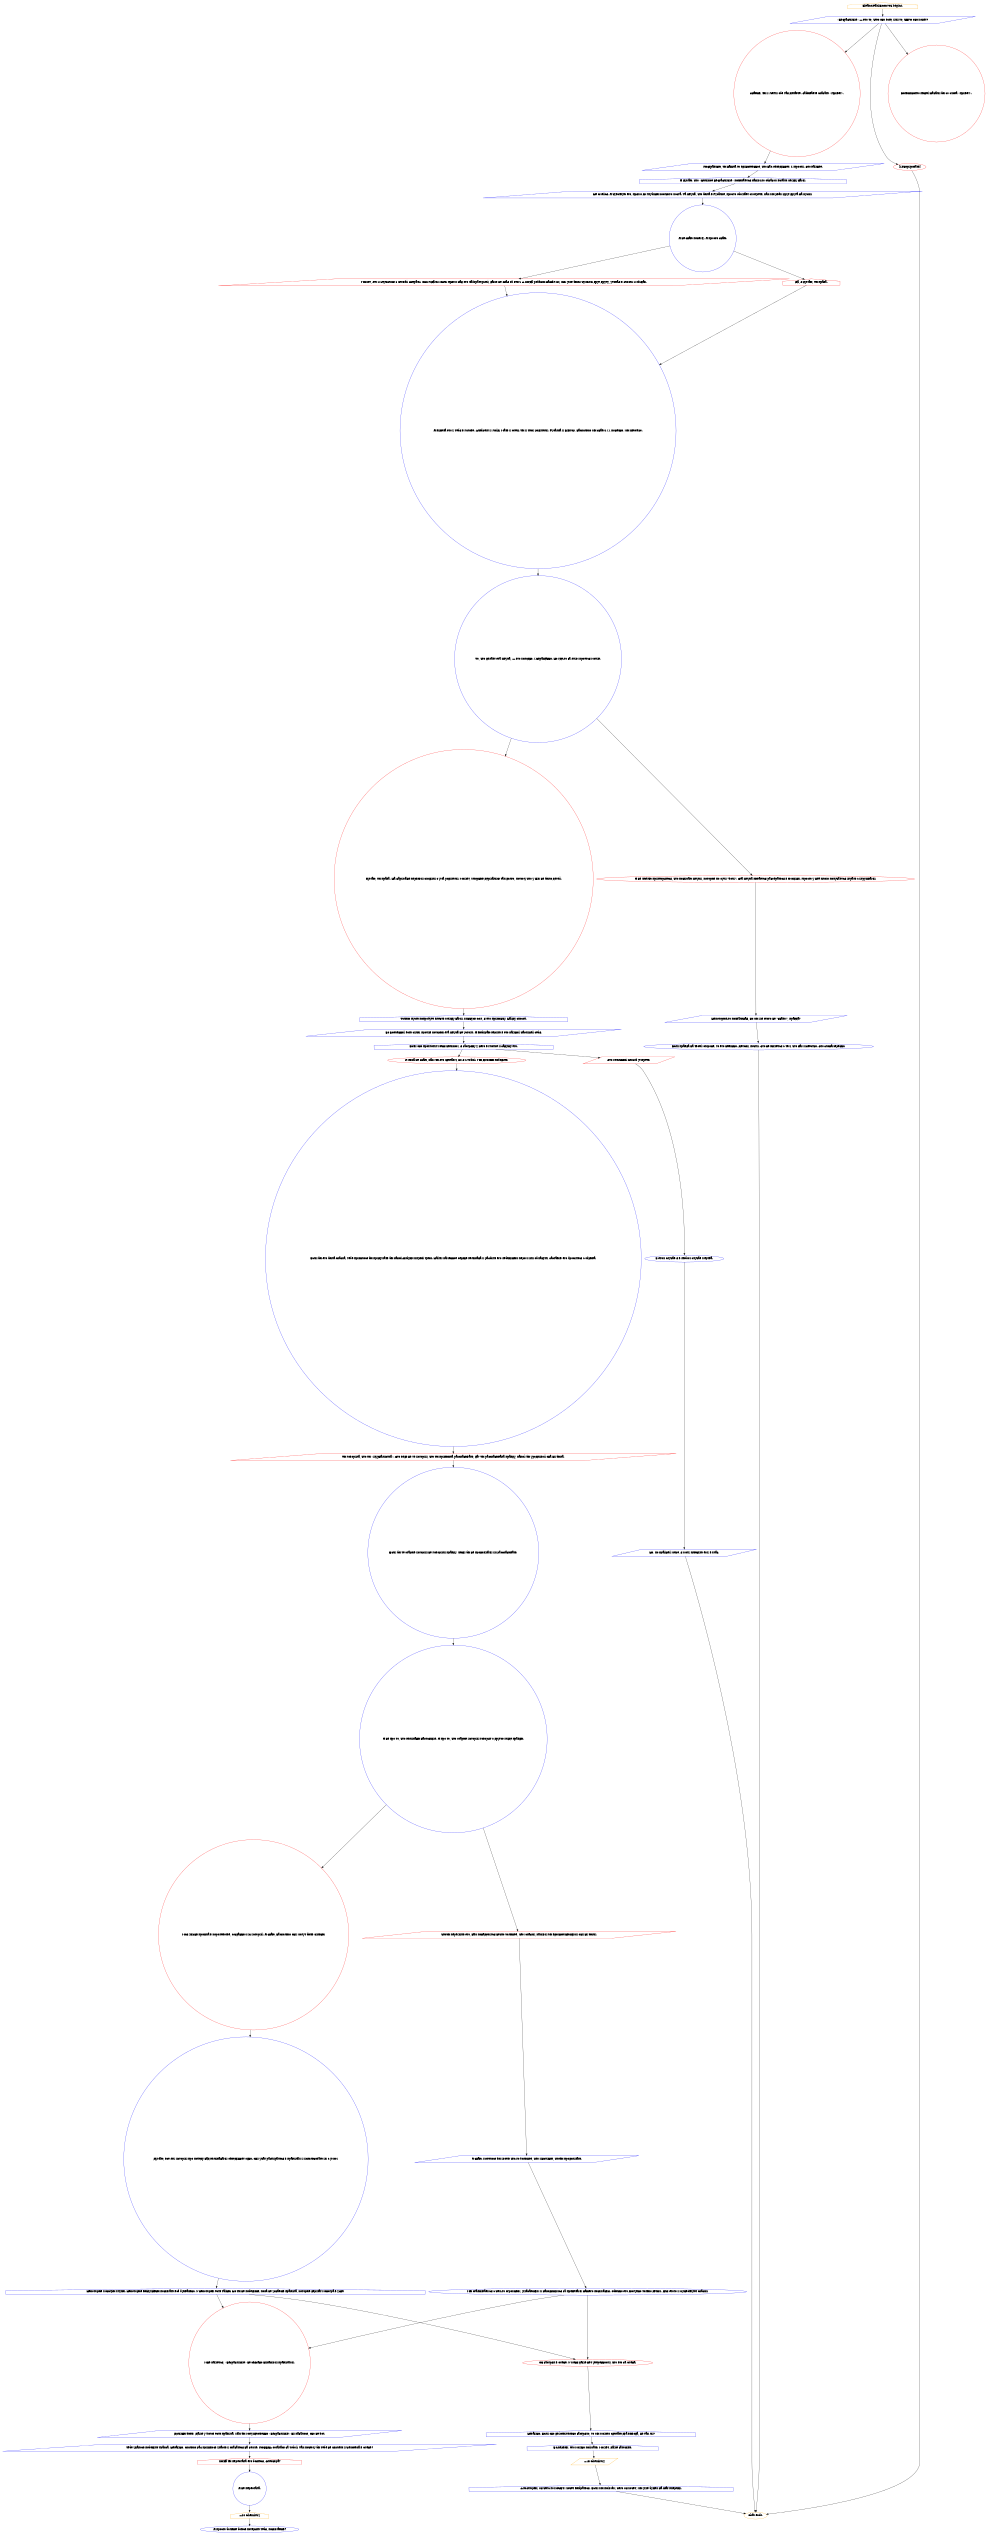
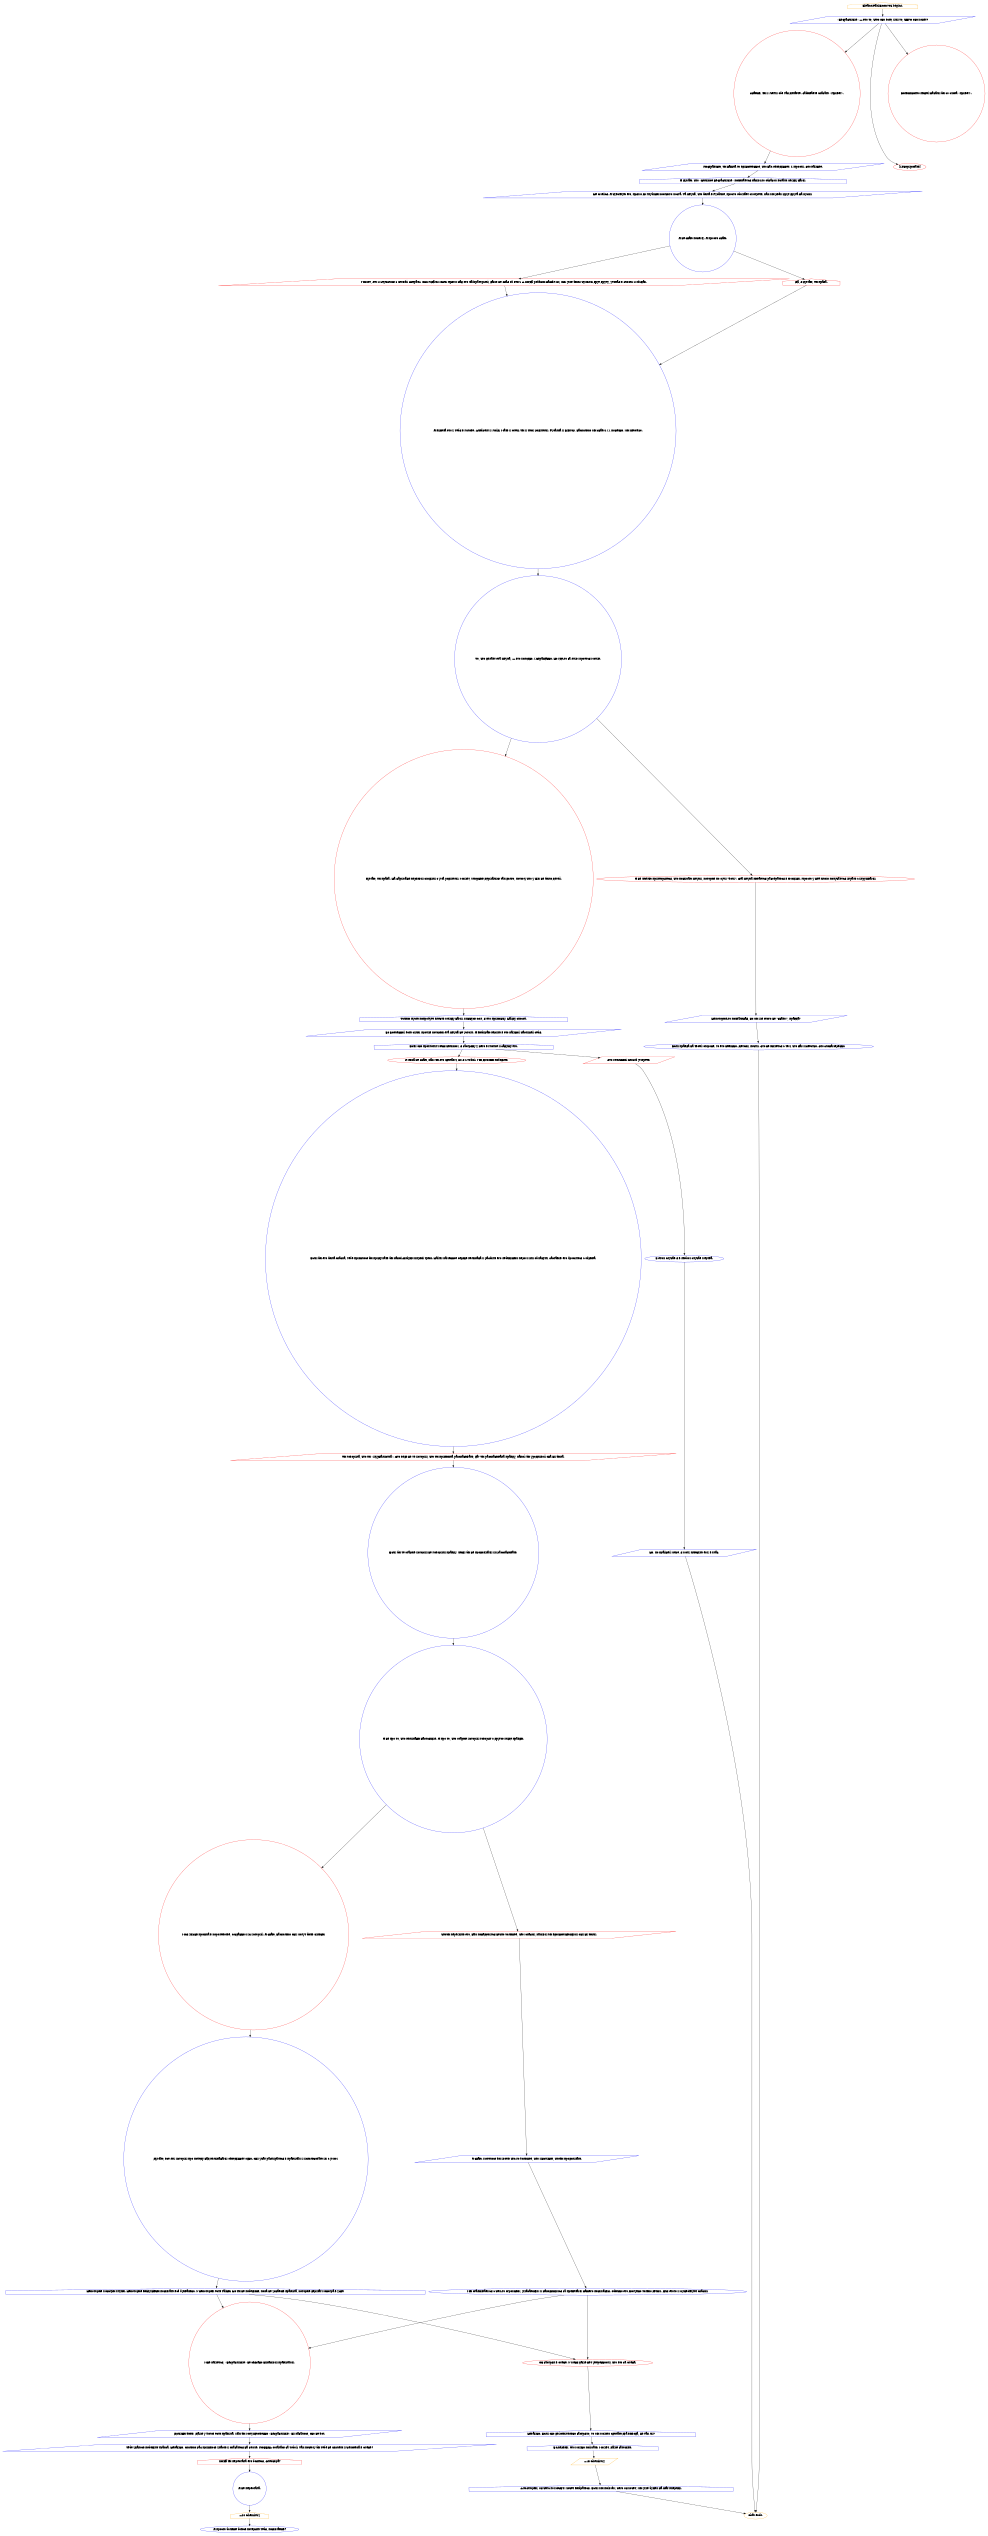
  digraph {
    node [color=blue shape=parallelogram]
    n1 [color=orange label="EleanorRank5Convo5 begins." shape=house]
    n2 [label="«Безразличие» — это то, ЧТО оно есть, или то, ЧЕГО оно хочет?"]
    n3 [color=red label="Знаешь, ты и Лэтти обе так делаете. Забываете сказать «Привет»." shape=circle]
    n4 [color=red label="Большинство людей начали бы со слова «привет»." shape=circle]
    n5 [color=red label="[Игнорировать]" shape=ellipse]
    n6 [label="Поздравляю, ты нашла то единственное, что нас объединяет. И прости. Это важнее."]
    "Chat ends." [color=orange shape=ellipse]
    n8 [label="Я думаю, что «Великое Безразличие» попытается каким-то образом встать между нами." shape=house]
    n9 [label="Не смейся. Я чувствую это, прямо до глубины костного мозга. Та штука, что была в Русалке, просто обожает смотреть, как мы рвём друг друга на куски."]
    n10 [label="Я не знаю почему. Я просто знаю." shape=circle]
    n11 [color=red label="Да, я думаю, ты права." shape=house]
    n12 [color=red label="Может, это и случилось с семьёй Энтрати. Они годами жили прямо над его лабораторией, даже не зная об этом. А когда ребёнок нашёл их, они уже были чужими друг другу, утопая в злости и обидах."]
    n13 [label="Я видела это у тебя в голове. Альбрехт и Лойд. Мать и Отец. Ты и твои родители. Русалка и Виктор, насколько мы знаем. И, конечно, мы шестеро." shape=circle]
    n14 [label="То, что делает эта штука, — это холодно. Извращённо. Но где-то за этим кроется мотив." shape=circle]
    n15 [color=red label="Думаю, ты права. На Заримане первыми сходили с ума родители. Может, Упорные держались так долго, потому что у них не было детей." shape=circle]
    n16 [color=red label="Я не люблю притворяться, что понимаю штуки, которые по сути *боги*. Эта штука пытается разобраться в эмоциях. Просто у неё плохо получается играть с игрушками." shape=ellipse]
    n17 [label="Только пусть попробует влезть между нами. Клянусь Сол, я его прикончу. Найду способ." shape=house]
    n18 [label="Некоторые-то похвальная, но мы же этого не *знаем*, правда?"]
    n19 [label="Во Вселенной есть силы, против которых эта штука не устоит. Я выбираю верить в это каждой частицей себя."]
    n20 [label="Если правда на твоей стороне, то это невинно. Детски, почти. Это не вяжется с тем, что нам известно. Это злонамеренно." shape=ellipse]
    n21 [label="Если оно проглотит меня целиком, я застряну у него в глотке и задушу его." shape=house]
    n22 [color=red label="Это отличный способ умереть."]
    n23 [color=red label="Я пока не знаю, как мы это сделаем, но я с тобой. Мы должны победить." shape=ellipse]
    n24 [label="В этом случае я в любом случае мертва." shape=ellipse]
    n25 [label="Если бы это была сказка, тебе пришлось бы придумать бы какой-нибудь хитрый трюк. Найти каменное сердце великана и разбить его лебединым пером или обмануть, заставив его броситься с обрыва." shape=circle]
    n26 [label="Но, по крайней мере, я могу плюнуть ему в глаз."]
    n27 [color=red label="Ты говорила, что ты «журналистка». Это ведь не те истории, что ты привыкла рассказывать, да? Ты рассказывала правду, какой бы уродливой она ни была."]
    n28 [label="Если бы те старые истории не говорили правду, люди бы не продолжали их рассказывать." shape=circle]
    n29 [label="Я не про то, что великаны настоящие. Я про то, что старые истории говорят о другом виде правды." shape=circle]
    n30 [color=red label="Чтобы пережить это, нам понадобится нечто большее, чем сказки, какими бы вдохновляющими они ни были."]
    n31 [color=red label="Моя жизнь прошла в королевстве, созданном из историй. Я знаю, насколько они могут быть сильны." shape=circle]
    n32 [label="Я знаю. Хотелось бы иметь что-то большее, чем инстинкт, чтобы продолжать."]
    n33 [label="Думаю, все эти истории про победу над великанами объединяет одно: они учат разбираться в правилах и использовать их с умом." shape=circle]
    n34 [label="Мы сталкиваемся с чем-то огромным, ужасающим и находящимся за пределами нашего понимания. Обычно это доступно только детям. Для этого и существуют сказки." shape=ellipse]
    n35 [label="Некоторые монстры глупы. Некоторые вынуждены понимать всё буквально. У некоторых есть тайны. Но ты не победишь, пока не узнаешь правила, которые держат монстра в узде." shape=house]
    n36 [color=red label="Он застрял в Стене. У меня даже нет уверенности, что это за Стена." shape=ellipse]
    n37 [color=red label="Мне кажется, «Безразличие» не связано никакими правилами." shape=circle]
    n38 [label="Неважно. Если оно действительно застряло, то мы можем сделать два вывода, не так ли?" shape=house]
    n39 [label="Должны быть! Даже у богов есть правила! Как бы могущественно «Безразличие» ни казалось, оно не бог."]
    n40 [label="Во-первых, его можно поймать. Может, даже заточить." shape=house]
    n41 [label="Тебе удалось победить Тракса. Неважно, сколько раз пришлось упасть и оказаться на земле. ПОБЕДА осталась за тобой. Так почему бы тебе не одолеть и Человека в Стене?"]
    n42 [color=orange label="+15 Chemistry"]
    n43 [color=red label="Когда ты перестала его бояться, Элеонора?" shape=house]
    n44 [label="А во-вторых, он чего-то ХОЧЕТ. Хочет выбраться. Если мы поймём, чего он хочет, мы уже будем на шаг впереди." shape=house]
    n45 [label="Я не перестала." shape=circle]
    n46 [color=orange label="+20 Chemistry" shape=house]
    n47 [label="Я просто больше боюсь потерять тебя, понимаешь?" shape=ellipse]
    n1 -> n2
    n2 -> n3
    n2 -> n4
    n2 -> n5
    n3 -> n6
-   n5 -> "Chat ends."
    n6 -> n8
    n8 -> n9
    n9 -> n10
    n10 -> n11
    n10 -> n12
    n11 -> n13
    n12 -> n13
    n13 -> n14
    n14 -> n15
    n14 -> n16
    n15 -> n17
    n16 -> n18
    n17 -> n19
    n18 -> n20
    n19 -> n21
    n20 -> "Chat ends."
    n21 -> n22
    n21 -> n23
    n22 -> n24
    n23 -> n25
    n24 -> n26
    n25 -> n27
    n26 -> "Chat ends."
    n27 -> n28
    n28 -> n29
    n29 -> n30
    n29 -> n31
    n30 -> n32
    n31 -> n33
    n32 -> n34
    n33 -> n35
    n34 -> n36
    n34 -> n37
    n35 -> n36
    n35 -> n37
    n36 -> n38
    n37 -> n39
    n38 -> n40
    n39 -> n41
    n40 -> n42
    n41 -> n43
    n42 -> n44
    n43 -> n45
    n44 -> "Chat ends."
    n45 -> n46
    n46 -> n47
  }
